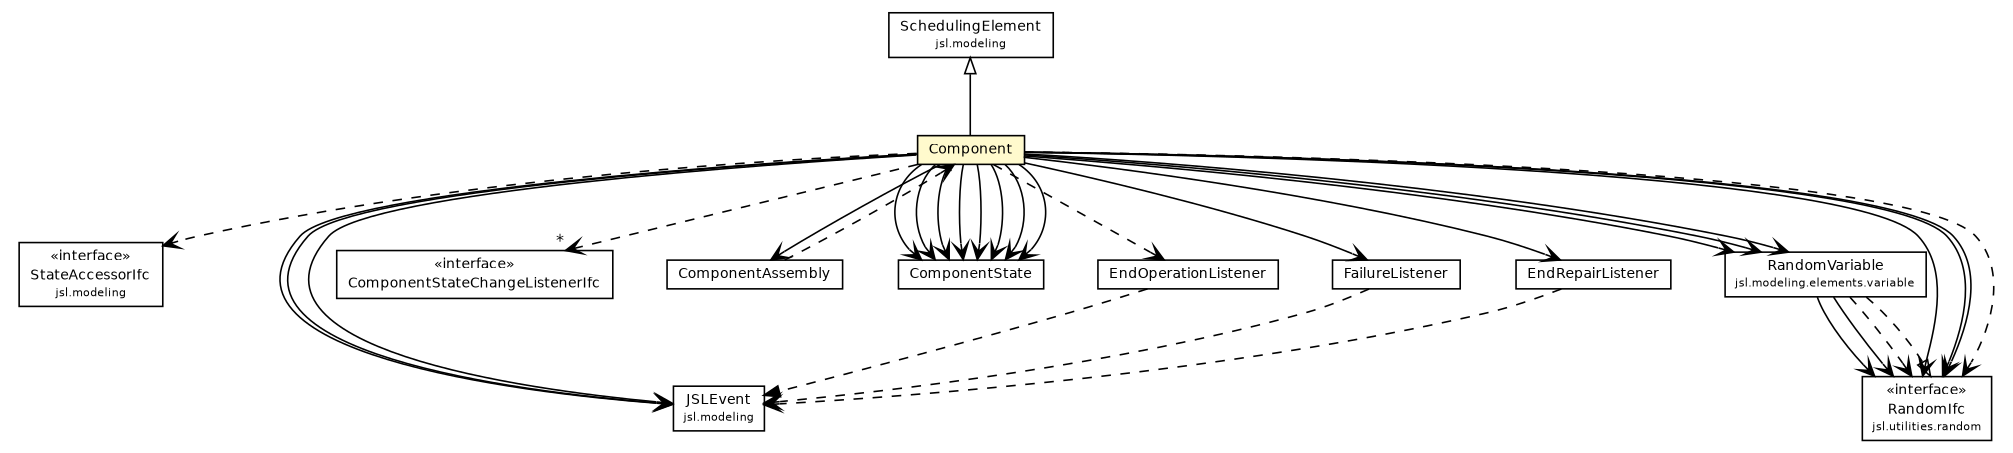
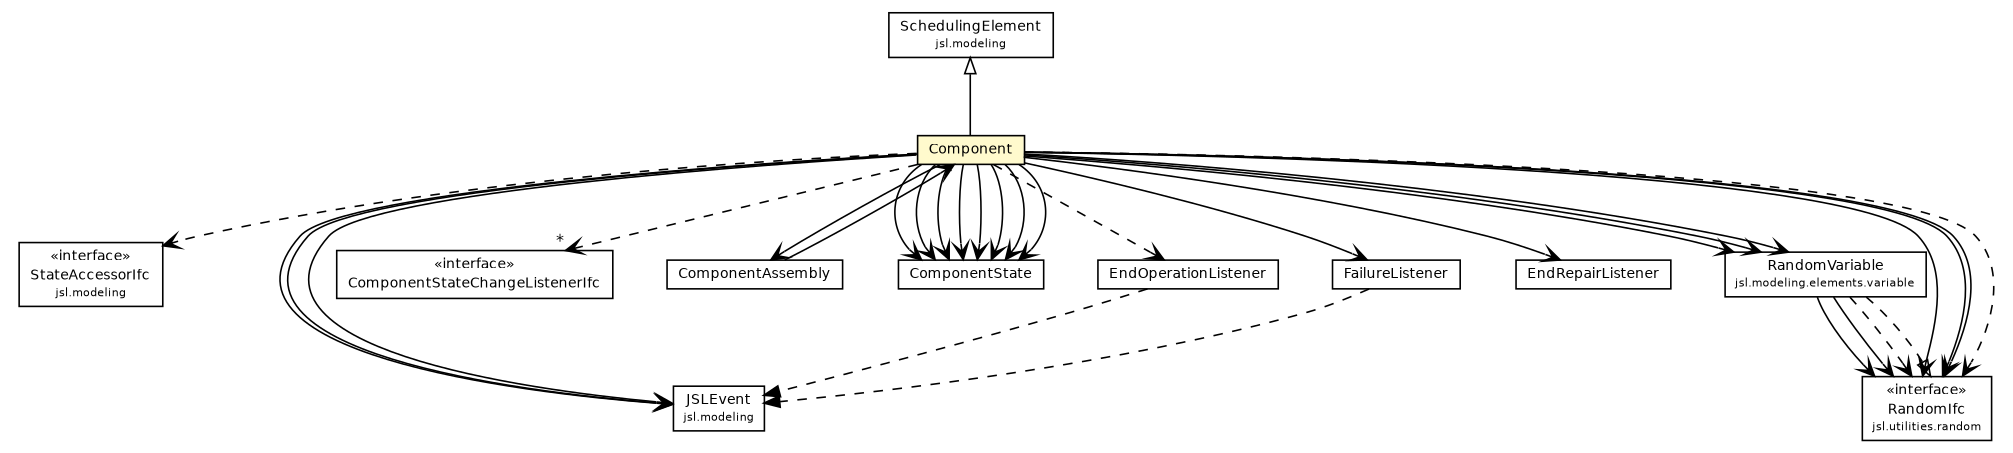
  digraph {
    nodesep=0.25
    ranksep=0.5
    node [fontcolor=black fontname=Helvetica fontsize=9.0 shape=plaintext]
    edge [fontname=Helvetica fontsize=10.0 headport=p labelfontname=Helvetica labelfontsize=10 tailport=p arrowhead=open color=black fontcolor=black]
    n1 [label=<<table title="jsl.modeling.StateAccessorIfc" border="0" cellborder="1" cellspacing="0" cellpadding="2" port="p" href="../../StateAccessorIfc.html"> 		<tr><td><table border="0" cellspacing="0" cellpadding="1"> <tr><td align="center" balign="center"> &#171;interface&#187; </td></tr> <tr><td align="center" balign="center"> StateAccessorIfc </td></tr> <tr><td align="center" balign="center"><font point-size="7.0"> jsl.modeling </font></td></tr> 		</table></td></tr> 		</table>>]
    n2 [label=<<table title="jsl.modeling.SchedulingElement" border="0" cellborder="1" cellspacing="0" cellpadding="2" port="p" href="../../SchedulingElement.html"> 		<tr><td><table border="0" cellspacing="0" cellpadding="1"> <tr><td align="center" balign="center"> SchedulingElement </td></tr> <tr><td align="center" balign="center"><font point-size="7.0"> jsl.modeling </font></td></tr> 		</table></td></tr> 		</table>>]
    n3 [label=<<table title="jsl.modeling.elements.component.Component" border="0" cellborder="1" cellspacing="0" cellpadding="2" port="p" bgcolor="lemonChiffon" href="./Component.html"> 		<tr><td><table border="0" cellspacing="0" cellpadding="1"> <tr><td align="center" balign="center"> Component </td></tr> 		</table></td></tr> 		</table>>]
    n4 [label=<<table title="jsl.modeling.JSLEvent" border="0" cellborder="1" cellspacing="0" cellpadding="2" port="p" href="../../JSLEvent.html"> 		<tr><td><table border="0" cellspacing="0" cellpadding="1"> <tr><td align="center" balign="center"> JSLEvent </td></tr> <tr><td align="center" balign="center"><font point-size="7.0"> jsl.modeling </font></td></tr> 		</table></td></tr> 		</table>>]
    n5 [label=<<table title="jsl.modeling.elements.component.ComponentStateChangeListenerIfc" border="0" cellborder="1" cellspacing="0" cellpadding="2" port="p" href="./ComponentStateChangeListenerIfc.html"> 		<tr><td><table border="0" cellspacing="0" cellpadding="1"> <tr><td align="center" balign="center"> &#171;interface&#187; </td></tr> <tr><td align="center" balign="center"> ComponentStateChangeListenerIfc </td></tr> 		</table></td></tr> 		</table>>]
    n6 [label=<<table title="jsl.modeling.elements.component.ComponentAssembly" border="0" cellborder="1" cellspacing="0" cellpadding="2" port="p" href="./ComponentAssembly.html"> 		<tr><td><table border="0" cellspacing="0" cellpadding="1"> <tr><td align="center" balign="center"> ComponentAssembly </td></tr> 		</table></td></tr> 		</table>>]
    n7 [label=<<table title="jsl.modeling.elements.component.Component.ComponentState" border="0" cellborder="1" cellspacing="0" cellpadding="2" port="p" href="./Component.ComponentState.html"> 		<tr><td><table border="0" cellspacing="0" cellpadding="1"> <tr><td align="center" balign="center"> ComponentState </td></tr> 		</table></td></tr> 		</table>>]
    n8 [label=<<table title="jsl.modeling.elements.component.Component.EndOperationListener" border="0" cellborder="1" cellspacing="0" cellpadding="2" port="p" href="./Component.EndOperationListener.html"> 		<tr><td><table border="0" cellspacing="0" cellpadding="1"> <tr><td align="center" balign="center"> EndOperationListener </td></tr> 		</table></td></tr> 		</table>>]
    n9 [label=<<table title="jsl.modeling.elements.component.Component.FailureListener" border="0" cellborder="1" cellspacing="0" cellpadding="2" port="p" href="./Component.FailureListener.html"> 		<tr><td><table border="0" cellspacing="0" cellpadding="1"> <tr><td align="center" balign="center"> FailureListener </td></tr> 		</table></td></tr> 		</table>>]
    n10 [label=<<table title="jsl.modeling.elements.component.Component.EndRepairListener" border="0" cellborder="1" cellspacing="0" cellpadding="2" port="p" href="./Component.EndRepairListener.html"> 		<tr><td><table border="0" cellspacing="0" cellpadding="1"> <tr><td align="center" balign="center"> EndRepairListener </td></tr> 		</table></td></tr> 		</table>>]
    n11 [label=<<table title="jsl.modeling.elements.variable.RandomVariable" border="0" cellborder="1" cellspacing="0" cellpadding="2" port="p" href="../variable/RandomVariable.html"> 		<tr><td><table border="0" cellspacing="0" cellpadding="1"> <tr><td align="center" balign="center"> RandomVariable </td></tr> <tr><td align="center" balign="center"><font point-size="7.0"> jsl.modeling.elements.variable </font></td></tr> 		</table></td></tr> 		</table>>]
    n12 [label=<<table title="jsl.utilities.random.RandomIfc" border="0" cellborder="1" cellspacing="0" cellpadding="2" port="p" href="../../../utilities/random/RandomIfc.html"> 		<tr><td><table border="0" cellspacing="0" cellpadding="1"> <tr><td align="center" balign="center"> &#171;interface&#187; </td></tr> <tr><td align="center" balign="center"> RandomIfc </td></tr> <tr><td align="center" balign="center"><font point-size="7.0"> jsl.utilities.random </font></td></tr> 		</table></td></tr> 		</table>>]
    n2 -> n3 [arrowtail=empty dir=back fontsize=10 arrowhead="" color="" fontcolor=""]
    n3 -> n1 [style=dashed]
    n3 -> n4
    n3 -> n4
    n3 -> n4
    n3 -> n5 [headlabel="*" style=dashed]
    n3 -> n6
    n3 -> n7
    n3 -> n7
    n3 -> n7
    n3 -> n7
    n3 -> n7
    n3 -> n7
    n3 -> n7
    n3 -> n7
    n3 -> n8 [style=dashed]
    n3 -> n9
    n3 -> n10
    n3 -> n11
    n3 -> n11
    n3 -> n11
    n3 -> n12
    n3 -> n12
    n3 -> n12
    n3 -> n12 [style=dashed]
-   n6 -> n3 [headlabel="*" style=dashed]
+   n6 -> n3 [headlabel="*"]
    n8 -> n4 [arrowhead=normal style=dashed]
-   n9 -> n4 [style=dashed]
-   n10 -> n4 [style=dashed]
+   n9 -> n4 [arrowhead=normal style=dashed]
    n11 -> n12
    n11 -> n12
    n11 -> n12 [style=dashed]
    n12 -> n11 [arrowtail=empty dir=back fontsize=10 style=dashed arrowhead="" color="" fontcolor=""]
  }
